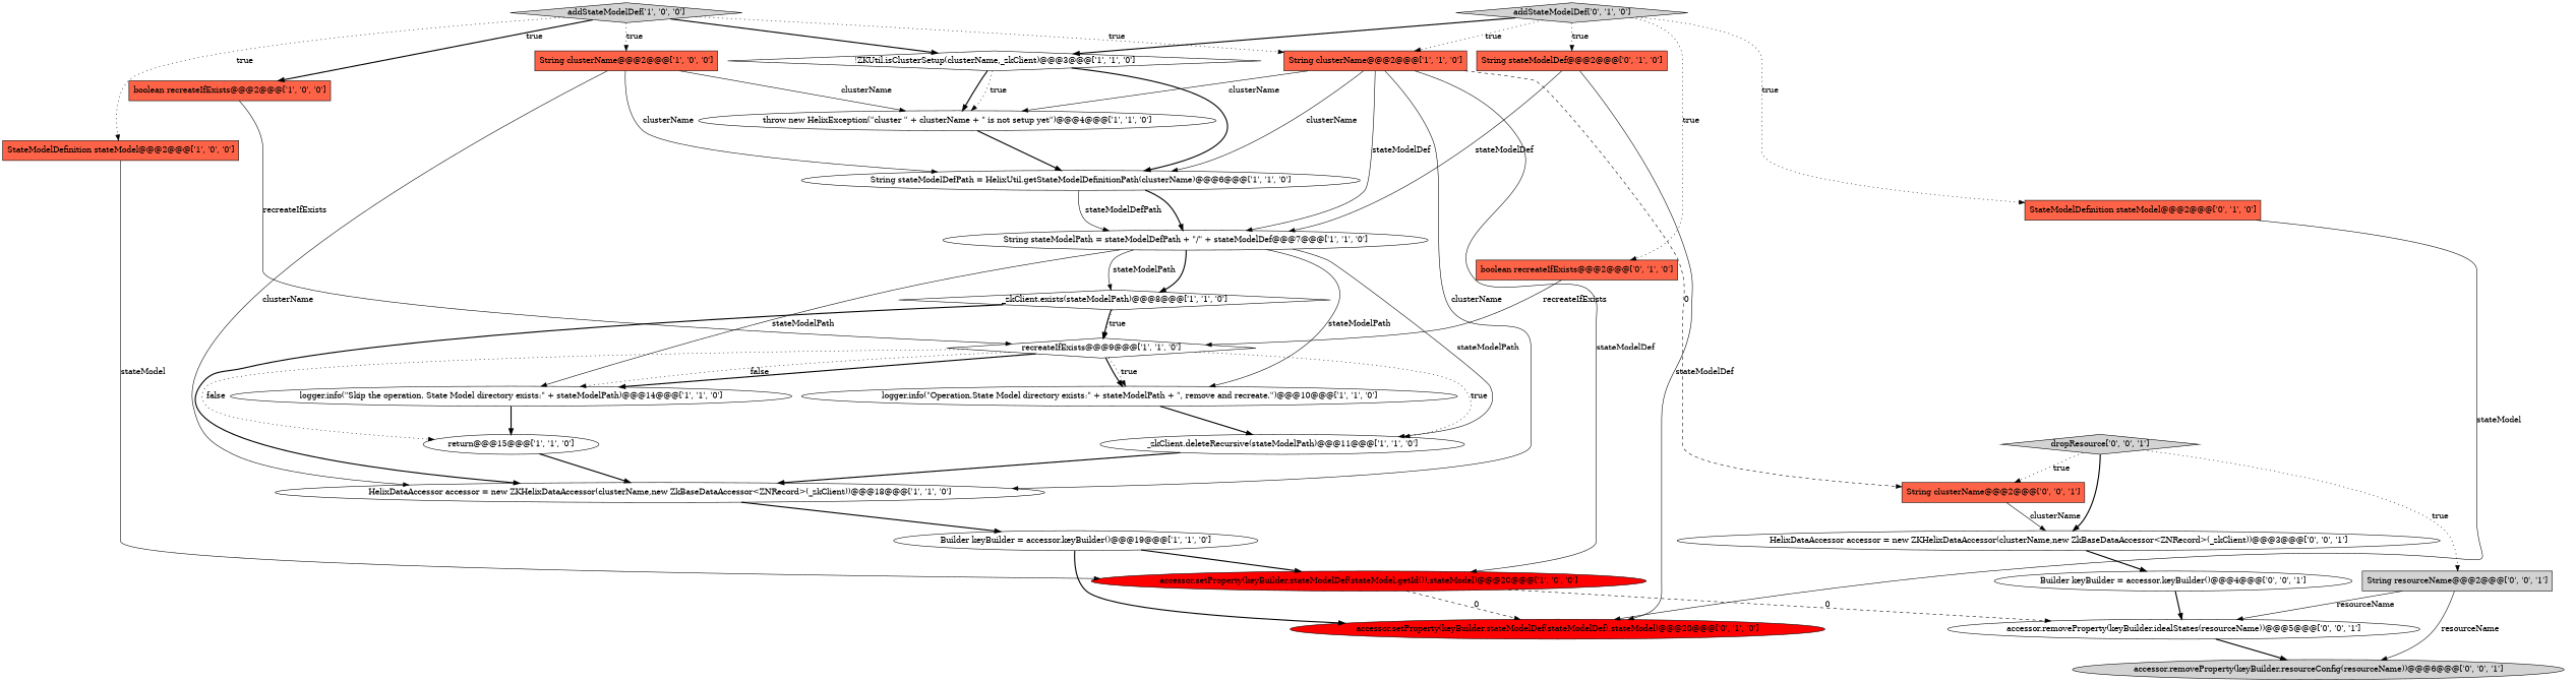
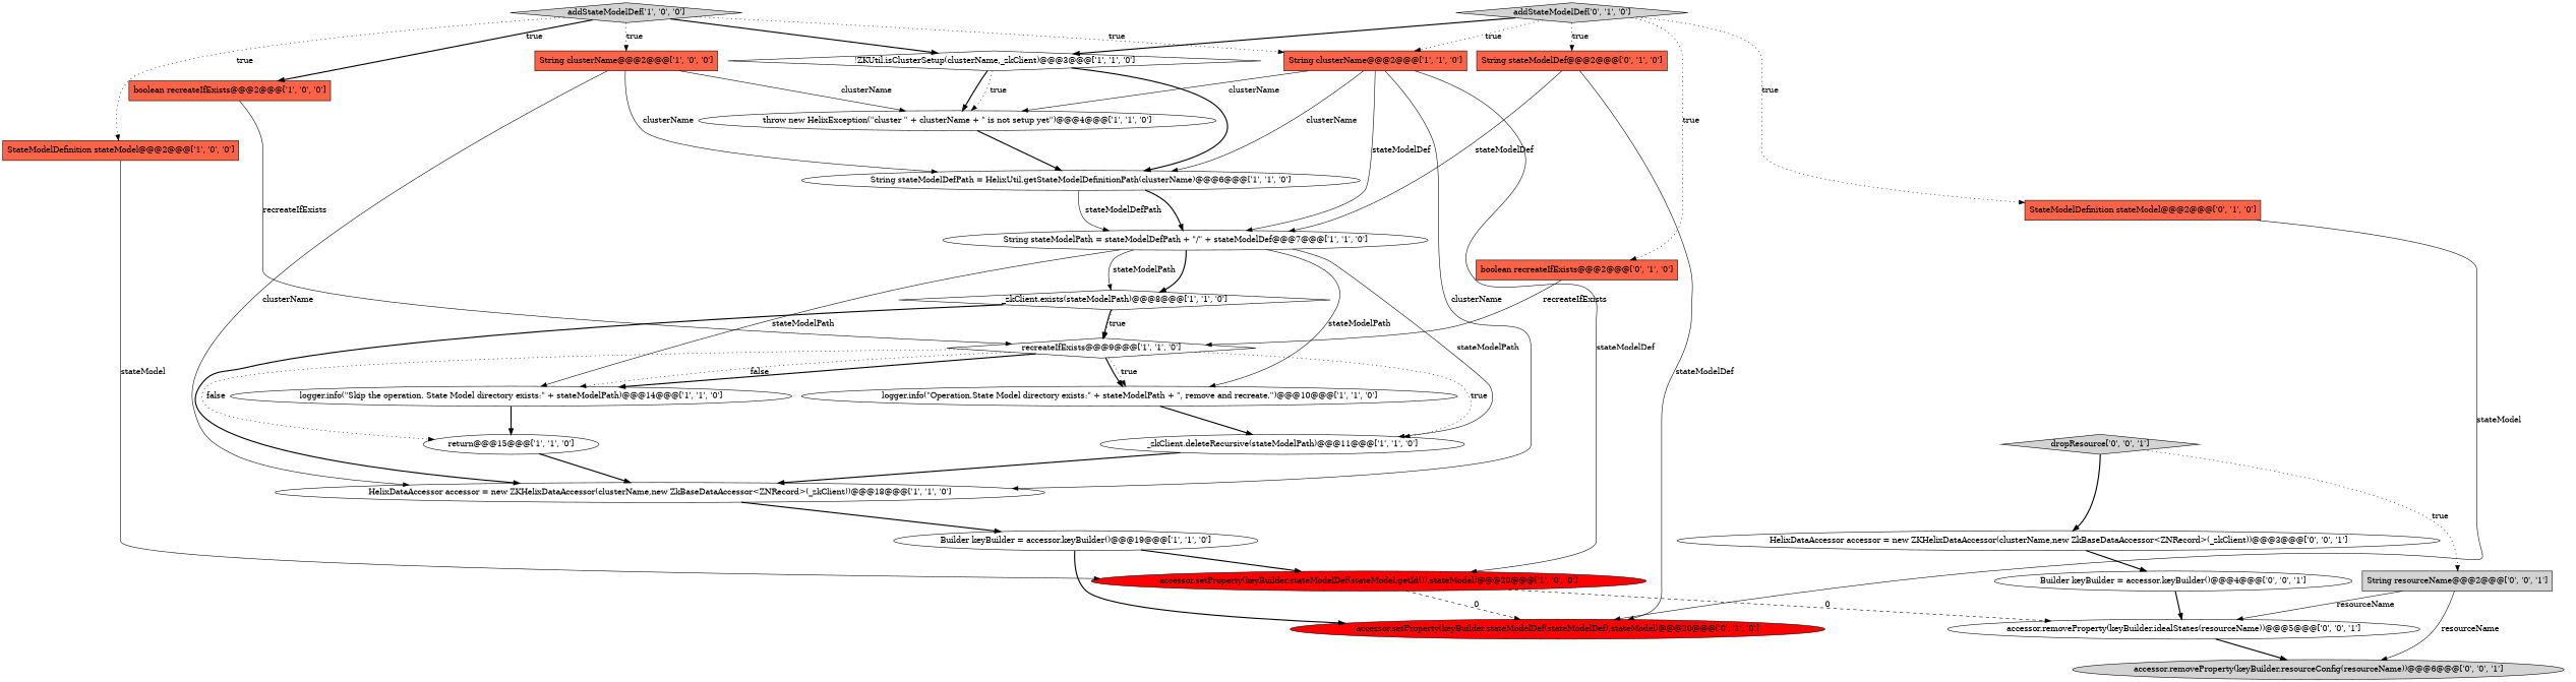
  digraph {
    node [fillcolor=white shape=ellipse style=filled]
    edge [style=bold]
    n1 [fillcolor=tomato label="String stateModelDef@@@2@@@['0', '1', '0']" shape=box]
    n2 [fillcolor=red label="accessor.setProperty(keyBuilder.stateModelDef(stateModelDef),stateModel)@@@20@@@['0', '1', '0']"]
    n3 [label="String stateModelPath = stateModelDefPath + \"/\" + stateModelDef@@@7@@@['1', '1', '0']"]
    n4 [label="_zkClient.exists(stateModelPath)@@@8@@@['1', '1', '0']" shape=diamond]
    n5 [label="logger.info(\"Operation.State Model directory exists:\" + stateModelPath + \", remove and recreate.\")@@@10@@@['1', '1', '0']"]
    n6 [label="_zkClient.deleteRecursive(stateModelPath)@@@11@@@['1', '1', '0']"]
    n7 [label="logger.info(\"Skip the operation. State Model directory exists:\" + stateModelPath)@@@14@@@['1', '1', '0']"]
    n8 [label="HelixDataAccessor accessor = new ZKHelixDataAccessor(clusterName,new ZkBaseDataAccessor<ZNRecord>(_zkClient))@@@18@@@['1', '1', '0']"]
    n9 [label="recreateIfExists@@@9@@@['1', '1', '0']" shape=diamond]
    n10 [label="Builder keyBuilder = accessor.keyBuilder()@@@19@@@['1', '1', '0']"]
    n11 [label="return@@@15@@@['1', '1', '0']"]
    n12 [label="String stateModelDefPath = HelixUtil.getStateModelDefinitionPath(clusterName)@@@6@@@['1', '1', '0']"]
    n13 [fillcolor=tomato label="boolean recreateIfExists@@@2@@@['1', '0', '0']" shape=box]
    n14 [label="throw new HelixException(\"cluster \" + clusterName + \" is not setup yet\")@@@4@@@['1', '1', '0']"]
    n15 [fillcolor=red label="accessor.setProperty(keyBuilder.stateModelDef(stateModel.getId()),stateModel)@@@20@@@['1', '0', '0']"]
    n16 [label="accessor.removeProperty(keyBuilder.idealStates(resourceName))@@@5@@@['0', '0', '1']"]
    n17 [fillcolor=lightgray label="accessor.removeProperty(keyBuilder.resourceConfig(resourceName))@@@6@@@['0', '0', '1']"]
    n18 [fillcolor=lightgray label="String resourceName@@@2@@@['0', '0', '1']" shape=box]
    n19 [fillcolor=lightgray label="dropResource['0', '0', '1']" shape=diamond]
    n20 [label="HelixDataAccessor accessor = new ZKHelixDataAccessor(clusterName,new ZkBaseDataAccessor<ZNRecord>(_zkClient))@@@3@@@['0', '0', '1']"]
-   n21 [fillcolor=tomato label="String clusterName@@@2@@@['0', '0', '1']" shape=box]
    n22 [label="Builder keyBuilder = accessor.keyBuilder()@@@4@@@['0', '0', '1']"]
    n23 [fillcolor=tomato label="StateModelDefinition stateModel@@@2@@@['1', '0', '0']" shape=box]
    n24 [fillcolor=lightgray label="addStateModelDef['1', '0', '0']" shape=diamond]
    n25 [fillcolor=tomato label="String clusterName@@@2@@@['1', '0', '0']" shape=box]
    n26 [label="!ZKUtil.isClusterSetup(clusterName,_zkClient)@@@3@@@['1', '1', '0']" shape=diamond]
    n27 [fillcolor=tomato label="String clusterName@@@2@@@['1', '1', '0']" shape=box]
    n28 [fillcolor=tomato label="StateModelDefinition stateModel@@@2@@@['0', '1', '0']" shape=box]
    n29 [fillcolor=lightgray label="addStateModelDef['0', '1', '0']" shape=diamond]
    n30 [fillcolor=tomato label="boolean recreateIfExists@@@2@@@['0', '1', '0']" shape=box]
    n1 -> n2 [label=stateModelDef style=solid]
    n1 -> n3 [label=stateModelDef style=solid]
    n3 -> n4
    n3 -> n4 [label=stateModelPath style=solid]
    n3 -> n5 [label=stateModelPath style=solid]
    n3 -> n6 [label=stateModelPath style=solid]
    n3 -> n7 [label=stateModelPath style=solid]
    n4 -> n8
    n4 -> n9
    n4 -> n9 [label=true style=dotted]
    n5 -> n6
    n6 -> n8
    n7 -> n11
    n8 -> n10
    n9 -> n5
    n9 -> n5 [label=true style=dotted]
    n9 -> n6 [label=true style=dotted]
    n9 -> n7
    n9 -> n7 [label=false style=dotted]
    n9 -> n11 [label=false style=dotted]
    n10 -> n2
    n10 -> n15
    n11 -> n8
    n12 -> n3
    n12 -> n3 [label=stateModelDefPath style=solid]
    n13 -> n9 [label=recreateIfExists style=solid]
    n14 -> n12
    n15 -> n2 [label=0 style=dashed]
    n15 -> n16 [label=0 style=dashed]
    n16 -> n17
    n18 -> n16 [label=resourceName style=solid]
    n18 -> n17 [label=resourceName style=solid]
    n19 -> n18 [label=true style=dotted]
    n19 -> n20
-   n19 -> n21 [label=true style=dotted]
    n20 -> n22
-   n21 -> n20 [label=clusterName style=solid]
    n22 -> n16
    n23 -> n15 [label=stateModel style=solid]
    n24 -> n13 [label=true]
    n24 -> n23 [label=true style=dotted]
    n24 -> n25 [label=true style=dotted]
    n24 -> n26
    n24 -> n27 [label=true style=dotted]
    n25 -> n8 [label=clusterName style=solid]
    n25 -> n12 [label=clusterName style=solid]
    n25 -> n14 [label=clusterName style=solid]
    n26 -> n12
    n26 -> n14
    n26 -> n14 [label=true style=dotted]
    n27 -> n3 [label=stateModelDef style=solid]
    n27 -> n8 [label=clusterName style=solid]
    n27 -> n12 [label=clusterName style=solid]
    n27 -> n14 [label=clusterName style=solid]
    n27 -> n15 [label=stateModelDef style=solid]
-   n27 -> n21 [label=0 style=dashed]
    n28 -> n2 [label=stateModel style=solid]
    n29 -> n1 [label=true style=dotted]
    n29 -> n26
    n29 -> n27 [label=true style=dotted]
    n29 -> n28 [label=true style=dotted]
    n29 -> n30 [label=true style=dotted]
    n30 -> n9 [label=recreateIfExists style=solid]
  }
